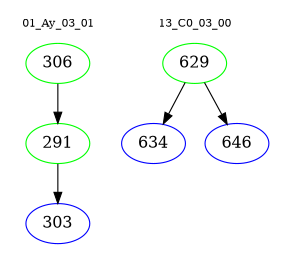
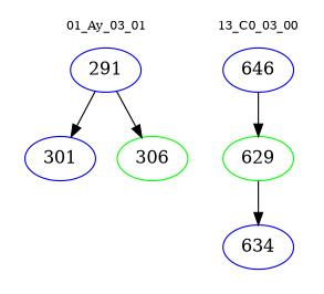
  digraph {
    node [color=green]
    edge [color=black]
-   n1 [label=291]
-   n2 [color=blue label=303]
+   n1 [color=blue label=291]
+   n2 [color=blue label=301]
    n3 [label=306]
    n4 [label=629]
    n5 [color=blue label=634]
    n6 [color=blue label=646]
    subgraph cluster_1 {
      color=white
      fontsize=10
      label="01_Ay_03_01"
      n1
      n2
      n3
    }
    subgraph cluster_2 {
      color=white
      fontsize=10
      label="13_C0_03_00"
      n4
      n5
      n6
    }
    n1 -> n2
-   n3 -> n1
+   n1 -> n3
    n4 -> n5
-   n4 -> n6
+   n6 -> n4
  }
